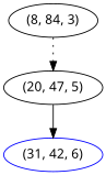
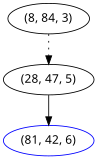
  digraph {
    fontname="Noto Sans"
    node [color=black fontname="Noto Sans"]
    edge [fontname="Noto Sans"]
    n1 [label="(8, 84, 3)"]
-   "(28, 47, 5)" [label="(20, 47, 5)"]
-   "(31, 42, 6)" [color=blue]
+   "(28, 47, 5)"
+   "(31, 42, 6)" [color=blue label="(81, 42, 6)"]
    n1 -> "(28, 47, 5)" [style=dotted]
    "(28, 47, 5)" -> "(31, 42, 6)" [style=solid]
  }
